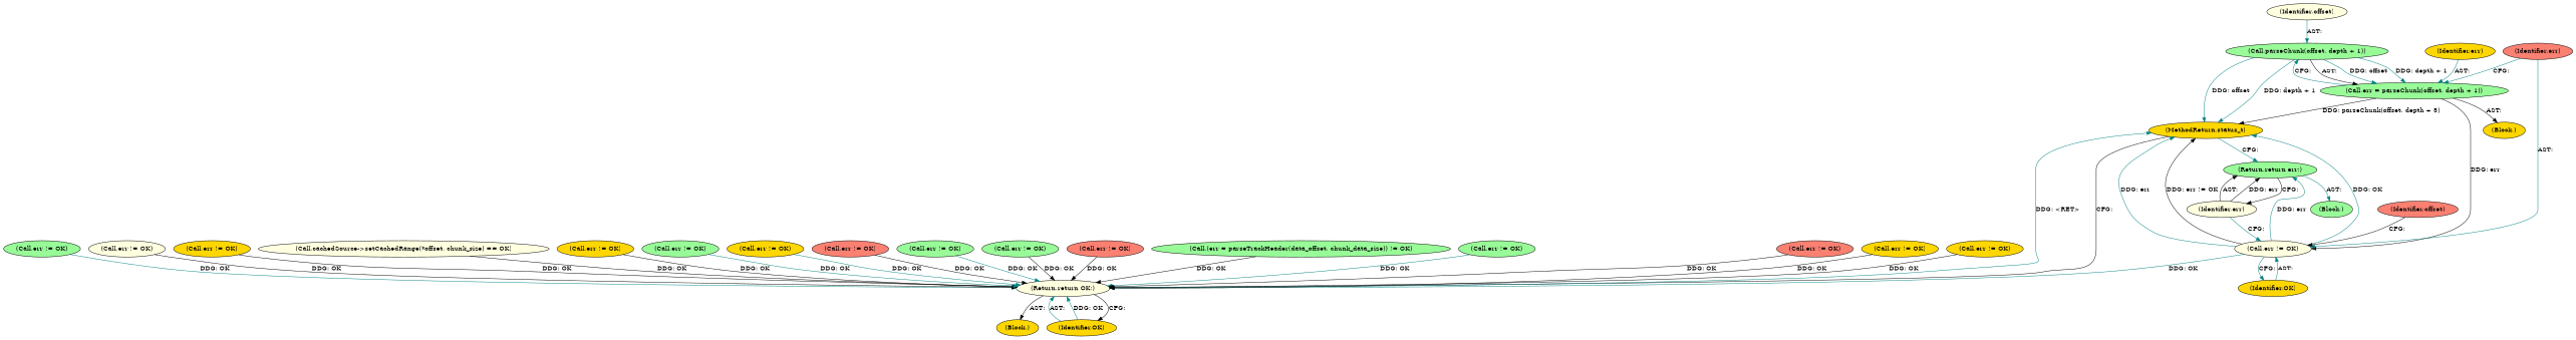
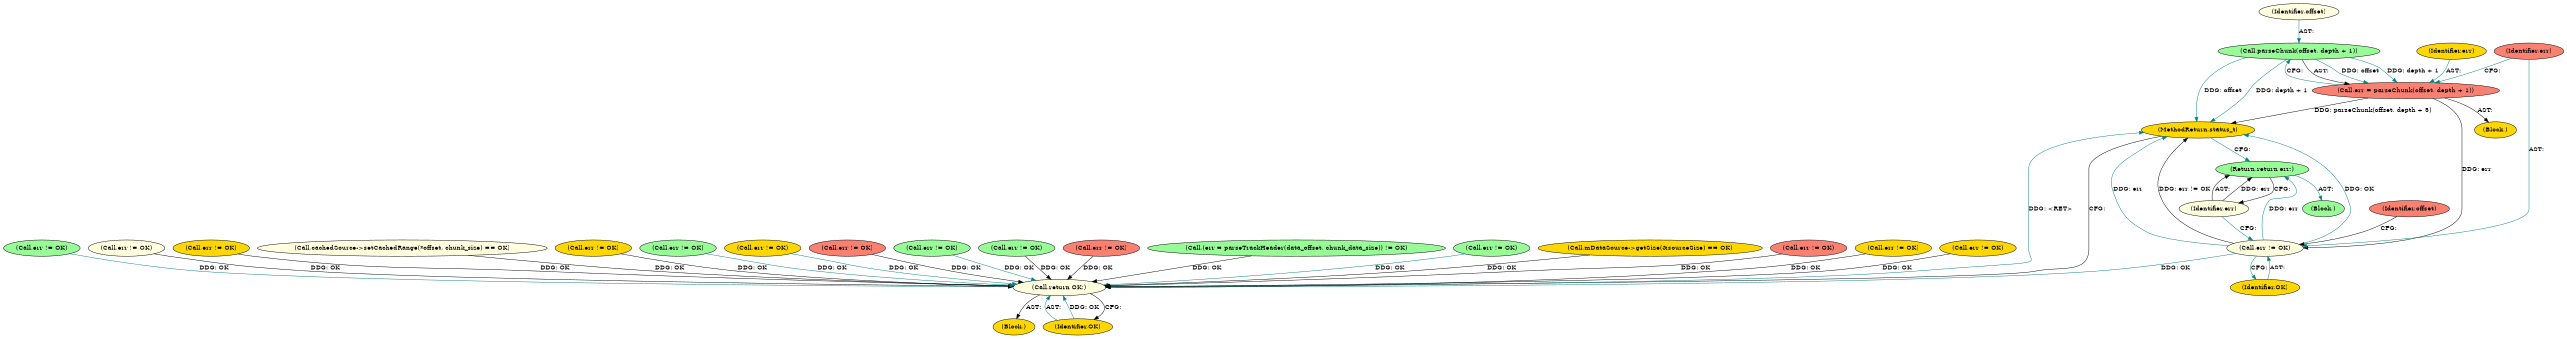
  digraph {
    node [fillcolor=gold style=filled]
    edge [color=teal]
    n1 [fillcolor=palegreen label="(Call,parseChunk(offset, depth + 1))"]
-   n2 [fillcolor=palegreen label="(Call,err = parseChunk(offset, depth + 1))"]
+   n2 [fillcolor=salmon label="(Call,err = parseChunk(offset, depth + 1))"]
    n3 [label="(MethodReturn,status_t)"]
    n4 [fillcolor=lightyellow label="(Call,err != OK)"]
    n5 [label="(Block,)"]
    n6 [fillcolor=palegreen label="(Return,return err;)"]
-   n7 [fillcolor=lightyellow label="(Return,return OK;)"]
+   n7 [fillcolor=lightyellow label="(Call,return OK;)"]
    n8 [label="(Identifier,OK)"]
    n9 [fillcolor=palegreen label="(Block,)"]
    n10 [fillcolor=lightyellow label="(Identifier,err)"]
    n11 [label="(Block,)"]
    n12 [label="(Identifier,OK)"]
    n13 [fillcolor=salmon label="(Identifier,err)"]
    n14 [label="(Call,err != OK)"]
    n15 [label="(Call,err != OK)"]
    n16 [fillcolor=palegreen label="(Call,err != OK)"]
    n17 [fillcolor=lightyellow label="(Call,err != OK)"]
    n18 [label="(Call,err != OK)"]
    n19 [label="(Identifier,err)"]
    n20 [fillcolor=lightyellow label="(Call,cachedSource->setCachedRange(*offset, chunk_size) == OK)"]
    n21 [label="(Call,err != OK)"]
    n22 [fillcolor=palegreen label="(Call,err != OK)"]
    n23 [label="(Call,err != OK)"]
    n24 [fillcolor=salmon label="(Call,err != OK)"]
    n25 [fillcolor=palegreen label="(Call,err != OK)"]
    n26 [fillcolor=palegreen label="(Call,err != OK)"]
    n27 [fillcolor=salmon label="(Call,err != OK)"]
    n28 [fillcolor=palegreen label="(Call,(err = parseTrackHeader(data_offset, chunk_data_size)) != OK)"]
    n29 [fillcolor=palegreen label="(Call,err != OK)"]
    n30 [fillcolor=salmon label="(Identifier,offset)"]
+   n31 [label="(Call,mDataSource->getSize(&sourceSize) == OK)"]
    n32 [fillcolor=lightyellow label="(Identifier,offset)"]
    n33 [fillcolor=salmon label="(Call,err != OK)"]
    n1 -> n2 [color=black label="AST: "]
    n1 -> n2 [label="DDG: offset"]
    n1 -> n2 [label="DDG: depth + 1"]
    n1 -> n3 [label="DDG: offset"]
    n1 -> n3 [label="DDG: depth + 1"]
    n2 -> n1 [label="CFG: "]
    n2 -> n3 [color=black label="DDG: parseChunk(offset, depth + 5)"]
    n2 -> n4 [color=black label="DDG: err"]
    n2 -> n5 [color=black label="AST: "]
    n3 -> n6 [label="CFG: "]
    n3 -> n7 [color=black label="CFG: "]
    n4 -> n3 [label="DDG: OK"]
    n4 -> n3 [label="DDG: err"]
    n4 -> n3 [color=black label="DDG: err != OK"]
    n4 -> n6 [label="DDG: err"]
    n4 -> n7 [label="DDG: OK"]
    n4 -> n8 [label="CFG: "]
    n6 -> n9 [label="AST: "]
    n6 -> n10 [color=black label="CFG: "]
    n7 -> n3 [label="DDG: <RET>"]
    n7 -> n11 [color=black label="AST: "]
    n7 -> n12 [color=black label="CFG: "]
    n8 -> n4 [label="AST: "]
    n10 -> n4 [label="CFG: "]
    n10 -> n6 [color=black label="AST: "]
    n10 -> n6 [color=black label="DDG: err"]
    n12 -> n7 [label="AST: "]
    n12 -> n7 [label="DDG: OK"]
    n13 -> n2 [label="CFG: "]
    n13 -> n4 [label="AST: "]
    n14 -> n7 [color=black label="DDG: OK"]
    n15 -> n7 [color=black label="DDG: OK"]
    n16 -> n7 [label="DDG: OK"]
    n17 -> n7 [color=black label="DDG: OK"]
    n18 -> n7 [color=black label="DDG: OK"]
    n19 -> n2 [label="AST: "]
    n20 -> n7 [color=black label="DDG: OK"]
    n21 -> n7 [color=black label="DDG: OK"]
    n22 -> n7 [label="DDG: OK"]
    n23 -> n7 [label="DDG: OK"]
    n24 -> n7 [color=black label="DDG: OK"]
    n25 -> n7 [label="DDG: OK"]
    n26 -> n7 [color=black label="DDG: OK"]
    n27 -> n7 [color=black label="DDG: OK"]
    n28 -> n7 [color=black label="DDG: OK"]
    n29 -> n7 [label="DDG: OK"]
    n30 -> n4 [color=black label="CFG: "]
+   n31 -> n7 [color=black label="DDG: OK"]
    n32 -> n1 [label="AST: "]
    n33 -> n7 [color=black label="DDG: OK"]
  }
